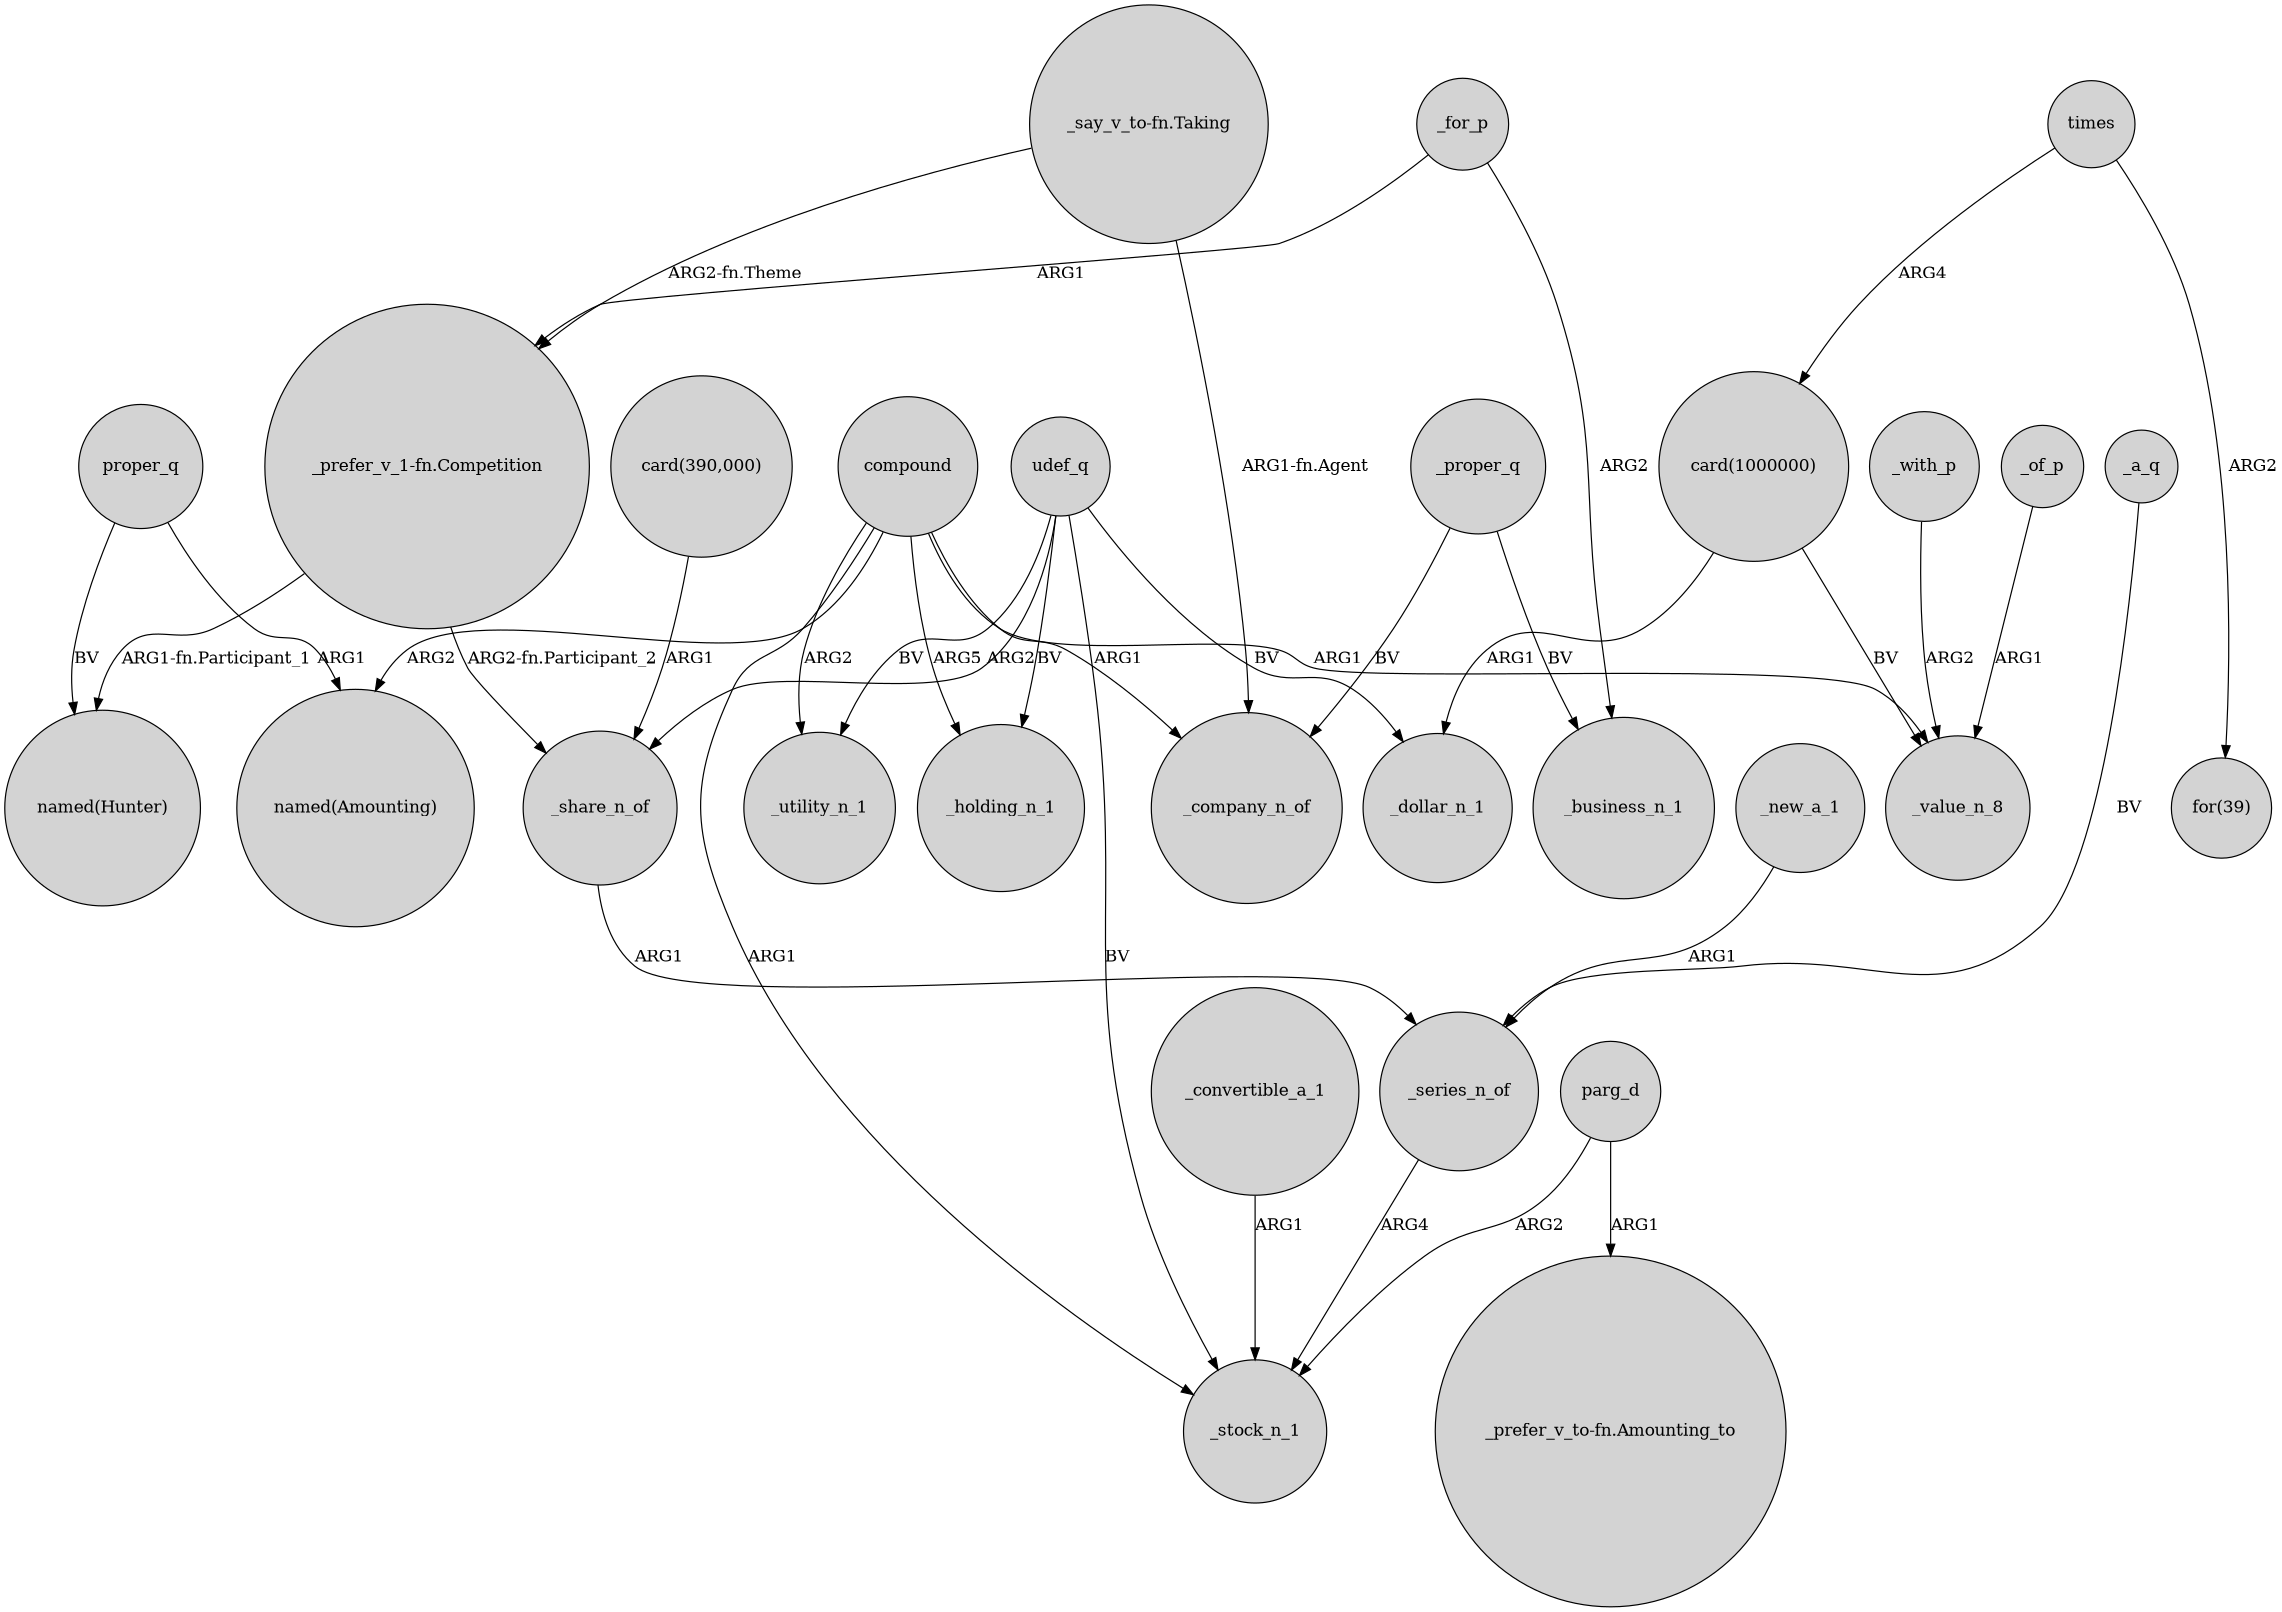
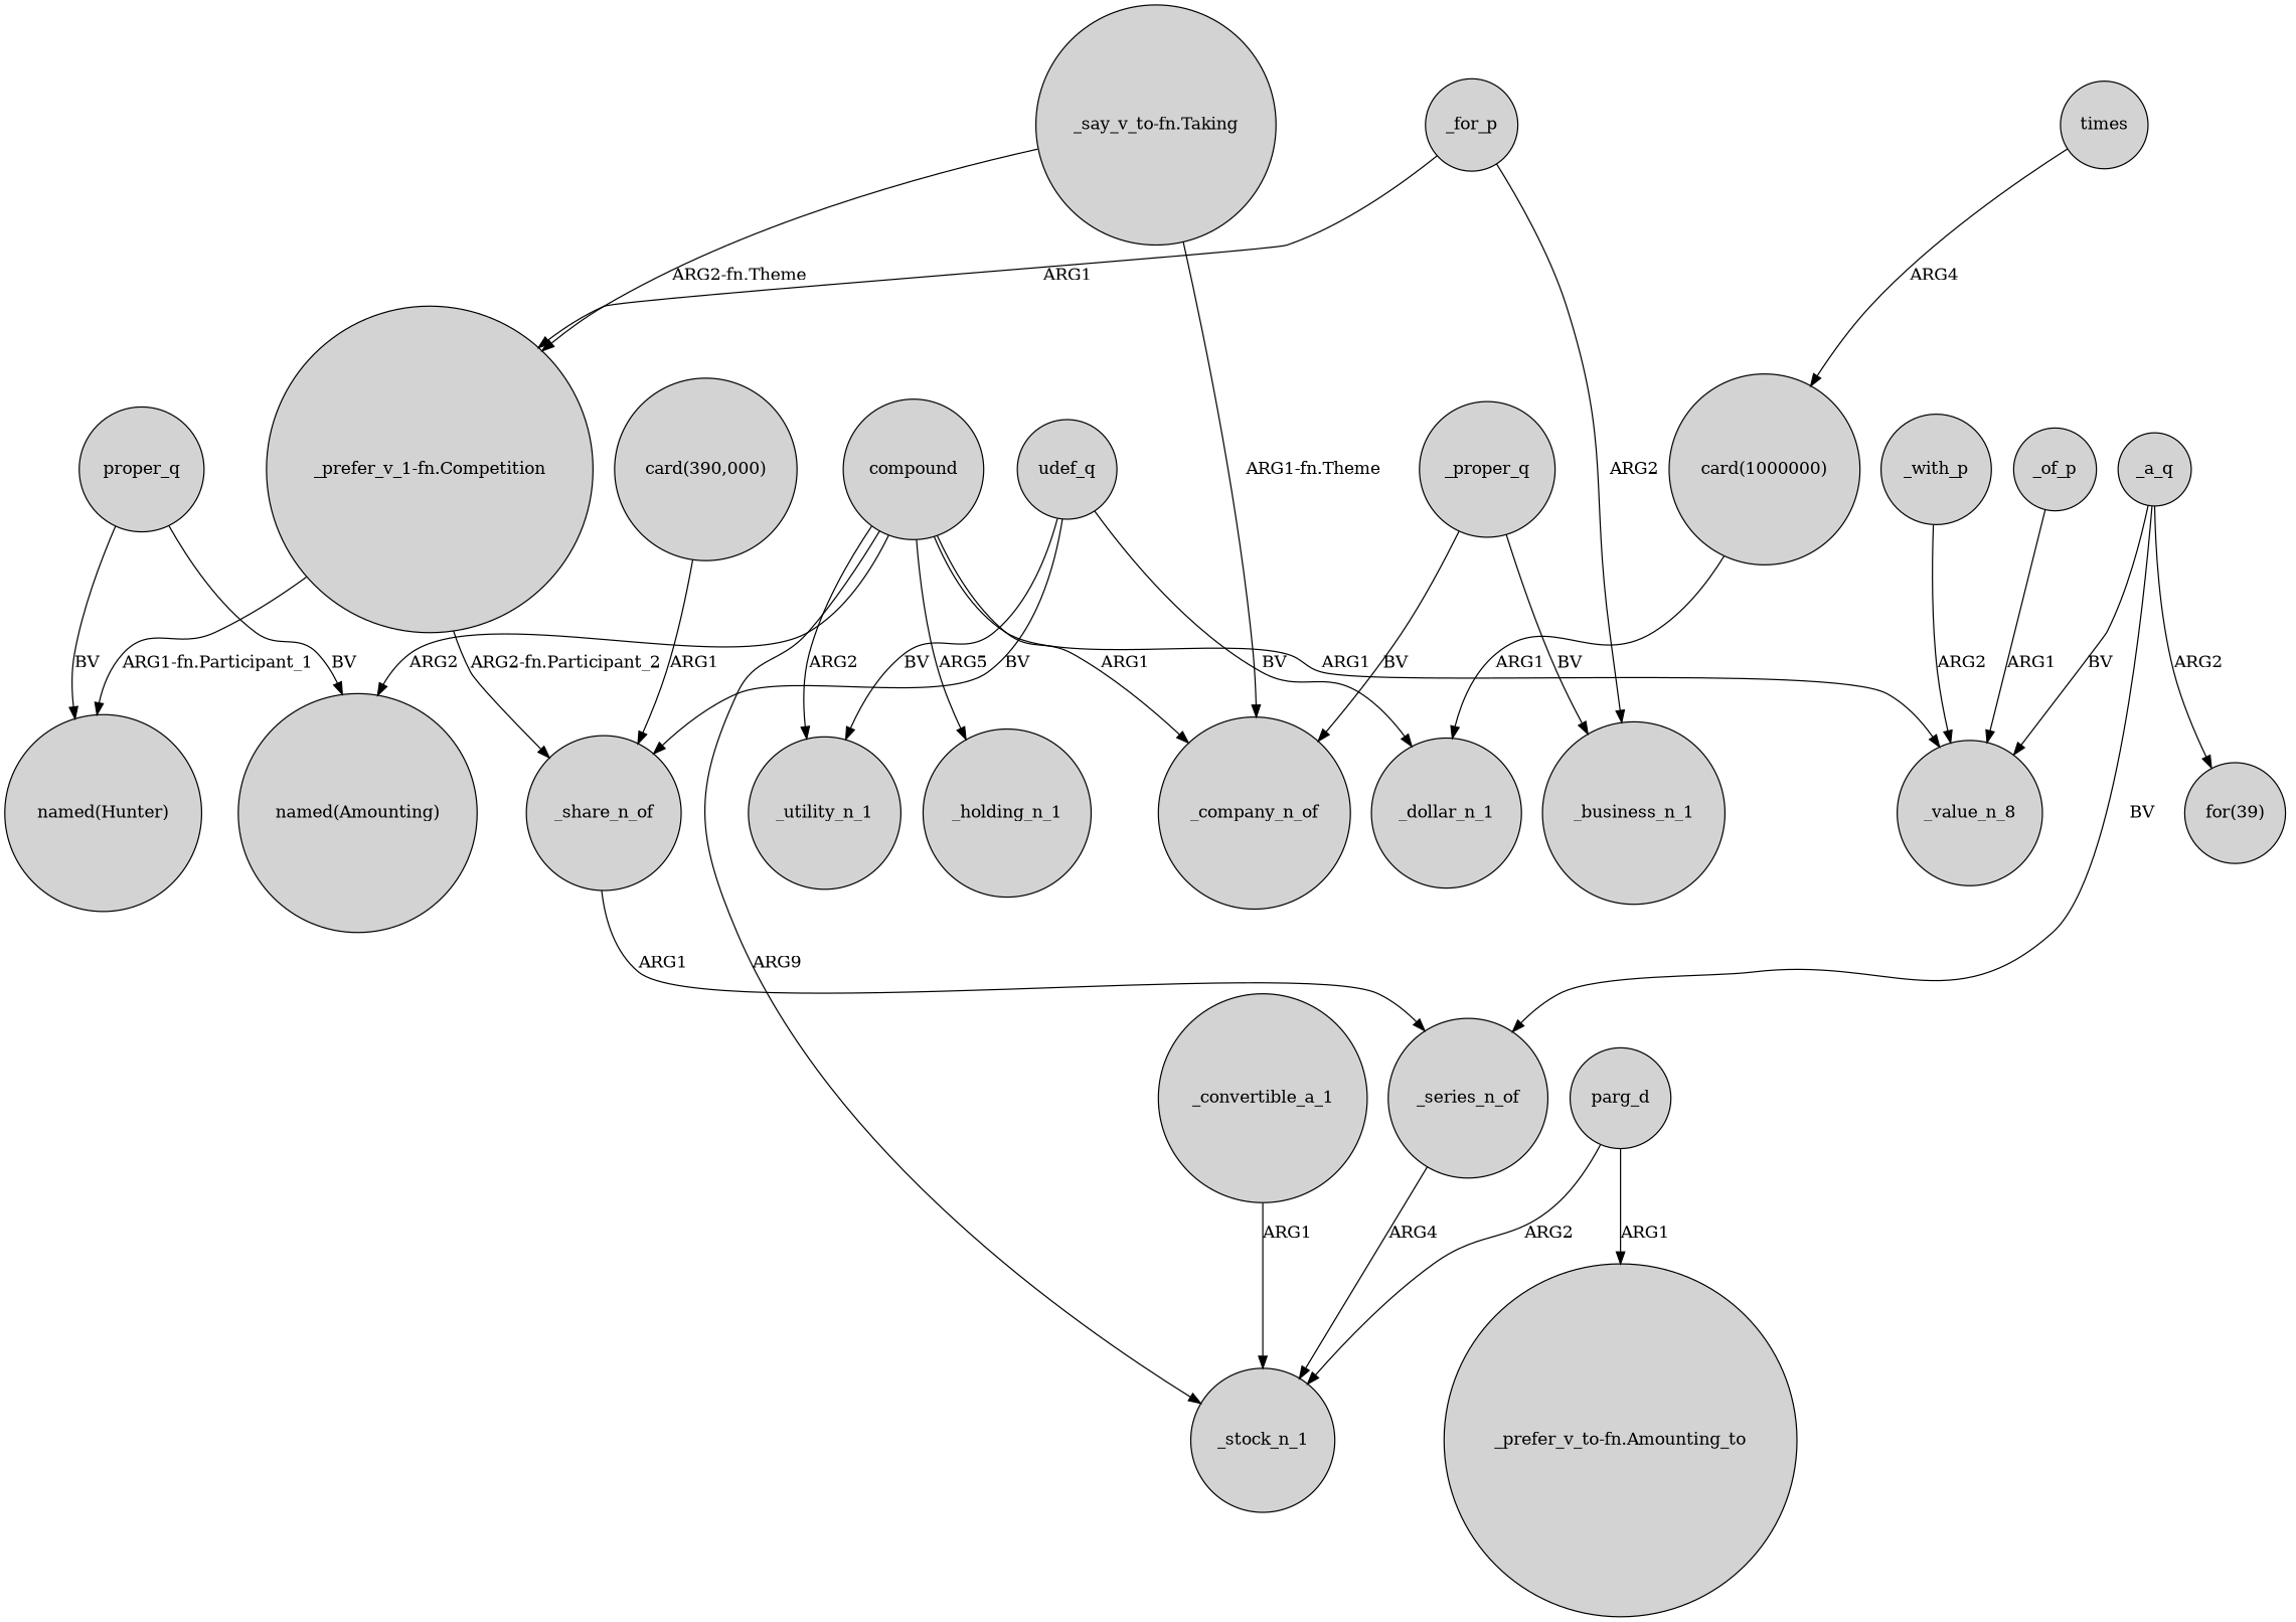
  digraph {
    node [shape=circle style=filled]
    n1 [label="_prefer_v_1-fn.Competition"]
    _for_p
    _business_n_1
    "named(Hunter)"
    _share_n_of
    _series_n_of
    proper_q
    n8 [label="named(Amounting)"]
    udef_q
    _utility_n_1
    _holding_n_1
    _stock_n_1
    _dollar_n_1
    compound
    _company_n_of
    n16 [label=_value_n_8]
    "_say_v_to-fn.Taking"
    n18 [label=_proper_q]
    times
    "card(1000000)"
    n21 [label="for(39)"]
    "card(390,000)"
    _with_p
    _a_q
    parg_d
    "_prefer_v_to-fn.Amounting_to"
-   _new_a_1
    _of_p
    _convertible_a_1
    n1 -> "named(Hunter)" [label="ARG1-fn.Participant_1"]
    n1 -> _share_n_of [label="ARG2-fn.Participant_2"]
    _for_p -> n1 [label=ARG1]
    _for_p -> _business_n_1 [label=ARG2]
    _share_n_of -> _series_n_of [label=ARG1]
    _series_n_of -> _stock_n_1 [label=ARG4]
    proper_q -> "named(Hunter)" [label=BV]
-   proper_q -> n8 [label=ARG1]
-   udef_q -> _share_n_of [label=ARG2]
+   proper_q -> n8 [label=BV]
+   udef_q -> _share_n_of [label=BV]
    udef_q -> _utility_n_1 [label=BV]
-   udef_q -> _holding_n_1 [label=BV]
-   udef_q -> _stock_n_1 [label=BV]
    udef_q -> _dollar_n_1 [label=BV]
    compound -> n8 [label=ARG2]
    compound -> _utility_n_1 [label=ARG2]
    compound -> _holding_n_1 [label=ARG5]
-   compound -> _stock_n_1 [label=ARG1]
+   compound -> _stock_n_1 [label=ARG9]
    compound -> _company_n_of [label=ARG1]
    compound -> n16 [label=ARG1]
    "_say_v_to-fn.Taking" -> n1 [label="ARG2-fn.Theme"]
-   "_say_v_to-fn.Taking" -> _company_n_of [label="ARG1-fn.Agent"]
+   "_say_v_to-fn.Taking" -> _company_n_of [label="ARG1-fn.Theme"]
    n18 -> _business_n_1 [label=BV]
    n18 -> _company_n_of [label=BV]
    times -> "card(1000000)" [label=ARG4]
-   times -> n21 [label=ARG2]
+   _a_q -> n21 [label=ARG2]
    "card(1000000)" -> _dollar_n_1 [label=ARG1]
    "card(390,000)" -> _share_n_of [label=ARG1]
    _with_p -> n16 [label=ARG2]
    _a_q -> _series_n_of [label=BV]
-   "card(1000000)" -> n16 [label=BV]
+   _a_q -> n16 [label=BV]
    parg_d -> _stock_n_1 [label=ARG2]
    parg_d -> "_prefer_v_to-fn.Amounting_to" [label=ARG1]
-   _new_a_1 -> _series_n_of [label=ARG1]
    _of_p -> n16 [label=ARG1]
    _convertible_a_1 -> _stock_n_1 [label=ARG1]
  }
